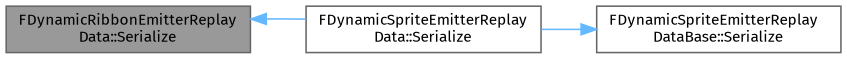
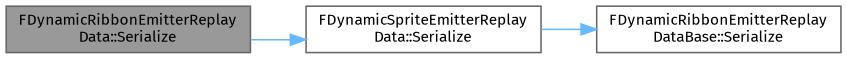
  digraph {
    fontname="Fira Sans"
    rankdir=LR
    node [color=grey40 fillcolor=white fontname="Fira Sans" fontsize=10 shape=box style=filled]
    edge [color=steelblue1 fontname="Fira Sans" fontsize=10 labelfontname=Helvetica labelfontsize=10 style=solid]
    n1 [color=gray40 fillcolor=grey60 fontcolor=black height=0.2 label="FDynamicRibbonEmitterReplay\lData::Serialize" width=0.4]
    n2 [height=0.2 label="FDynamicSpriteEmitterReplay\lData::Serialize" width=0.4]
-   n3 [height=0.2 label="FDynamicSpriteEmitterReplay\lDataBase::Serialize" width=0.4]
-   n2 -> n1
+   n3 [height=0.2 label="FDynamicRibbonEmitterReplay\lDataBase::Serialize" width=0.4]
+   n1 -> n2
    n2 -> n3
  }
